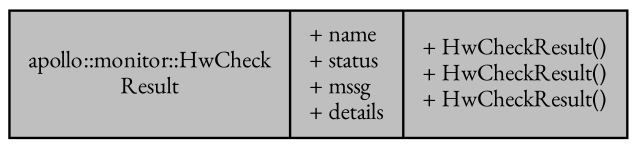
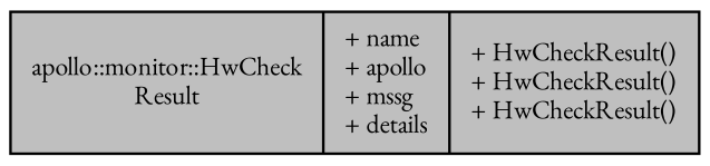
  digraph {
    rankdir=LR
    fontname="EB Garamond"
-   n1 [color=black fillcolor=grey75 fontcolor=black fontname="EB Garamond" fontsize=10 height=0.2 label="{apollo::monitor::HwCheck\lResult\n|+ name\l+ status\l+ mssg\l+ details\l|+ HwCheckResult()\l+ HwCheckResult()\l+ HwCheckResult()\l}" shape=record style=filled width=0.4]
+   n1 [color=black fillcolor=grey75 fontcolor=black fontname="EB Garamond" fontsize=10 height=0.2 label="{apollo::monitor::HwCheck\lResult\n|+ name\l+ apollo\l+ mssg\l+ details\l|+ HwCheckResult()\l+ HwCheckResult()\l+ HwCheckResult()\l}" shape=record style=filled width=0.4]
  }
